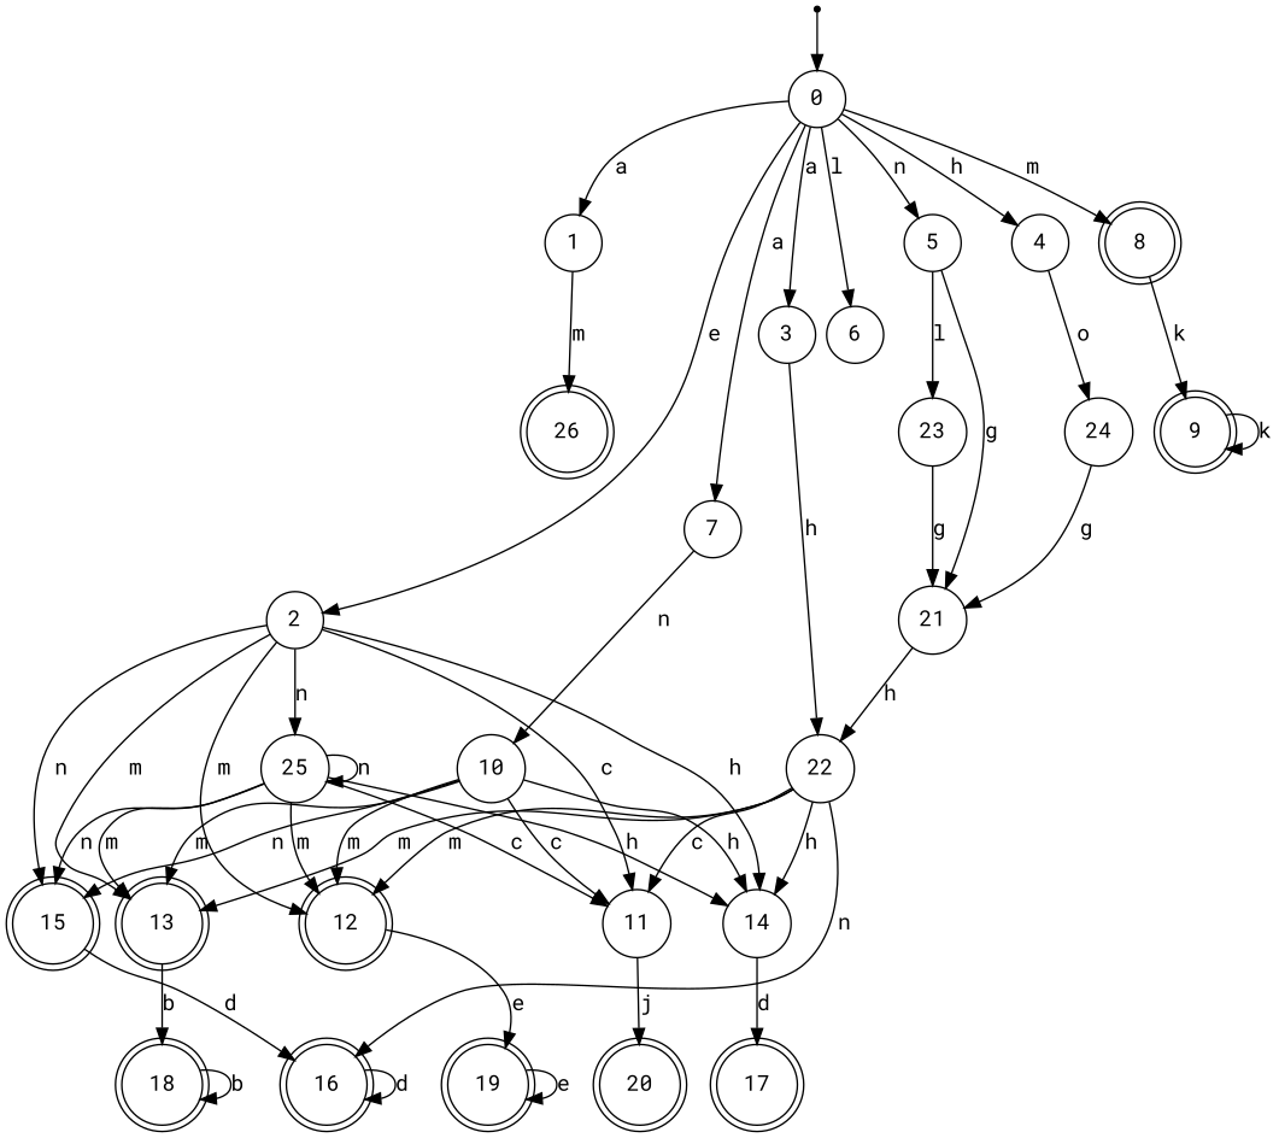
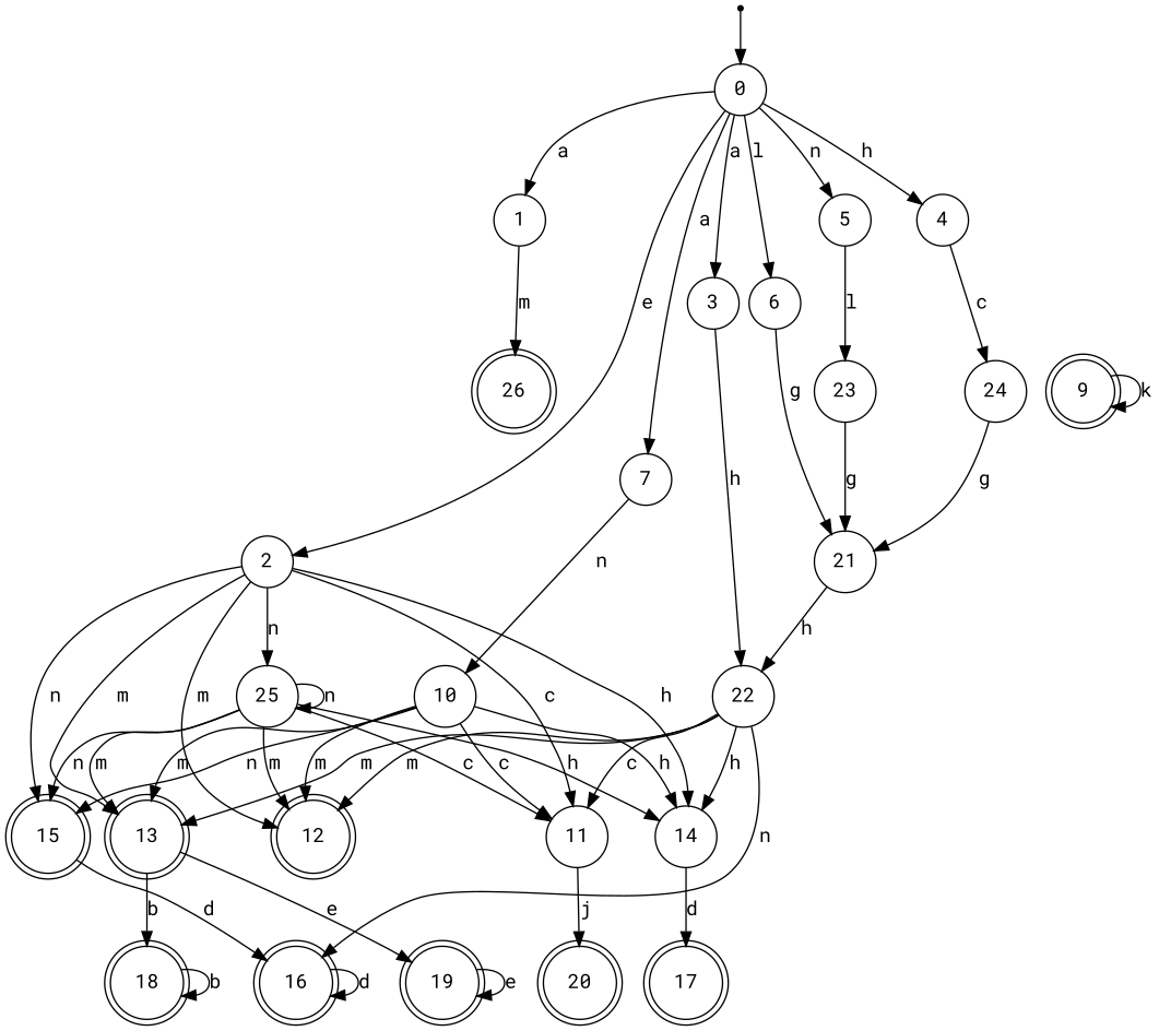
  digraph {
    fontname="Roboto Mono"
    rankdir=TB
    node [fontname="Roboto Mono" shape=circle]
    edge [fontname="Roboto Mono"]
    dummy0 [shape=point]
    0
    1
    2
    3
    4
    5
    6
    7
-   8 [shape=doublecircle]
    26 [shape=doublecircle]
    11
    12 [shape=doublecircle]
    13 [shape=doublecircle]
    14
    15 [shape=doublecircle]
    25
    22
    24
    23
    21
    10
    9 [shape=doublecircle]
    20 [shape=doublecircle]
    19 [shape=doublecircle]
    18 [shape=doublecircle]
    17 [shape=doublecircle]
    16 [shape=doublecircle]
    dummy0 -> 0
    0 -> 1 [label=a]
    0 -> 2 [label=e]
    0 -> 3 [label=a]
    0 -> 4 [label=h]
    0 -> 5 [label=n]
    0 -> 6 [label=l]
    0 -> 7 [label=a]
-   0 -> 8 [label=m]
    1 -> 26 [label=m]
    2 -> 11 [label=c]
    2 -> 12 [label=m]
    2 -> 13 [label=m]
    2 -> 14 [label=h]
    2 -> 15 [label=n]
    2 -> 25 [label=n]
    3 -> 22 [label=h]
-   4 -> 24 [label=o]
+   4 -> 24 [label=c]
    5 -> 23 [label=l]
-   5 -> 21 [label=g]
+   6 -> 21 [label=g]
    7 -> 10 [label=n]
-   8 -> 9 [label=k]
    11 -> 20 [label=j]
-   12 -> 19 [label=e]
+   13 -> 19 [label=e]
    13 -> 18 [label=b]
    14 -> 17 [label=d]
    15 -> 16 [label=d]
    25 -> 11 [label=c]
    25 -> 12 [label=m]
    25 -> 13 [label=m]
    25 -> 14 [label=h]
    25 -> 15 [label=n]
    25 -> 25 [label=n]
    22 -> 11 [label=c]
    22 -> 12 [label=m]
    22 -> 13 [label=m]
    22 -> 14 [label=h]
    22 -> 16 [label=n]
    24 -> 21 [label=g]
    23 -> 21 [label=g]
    21 -> 22 [label=h]
    10 -> 11 [label=c]
    10 -> 12 [label=m]
    10 -> 13 [label=m]
    10 -> 14 [label=h]
    10 -> 15 [label=n]
    9 -> 9 [label=k]
    19 -> 19 [label=e]
    18 -> 18 [label=b]
    16 -> 16 [label=d]
  }
